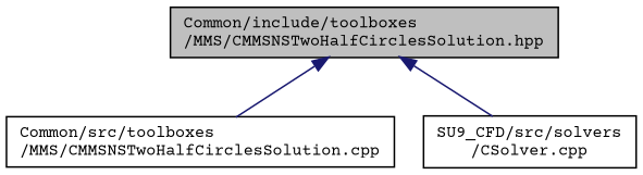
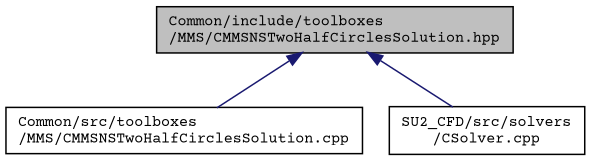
  digraph {
    fontname="Courier Prime"
    node [color=black fillcolor=white fontname="Courier Prime" fontsize=10 shape=record style=filled]
    edge [color=midnightblue dir=back fontname="Courier Prime" fontsize=10 labelfontname=Helvetica labelfontsize=10 style=solid]
    n1 [fillcolor=grey75 fontcolor=black height=0.2 label="Common/include/toolboxes\l/MMS/CMMSNSTwoHalfCirclesSolution.hpp" width=0.4]
    n2 [height=0.2 label="Common/src/toolboxes\l/MMS/CMMSNSTwoHalfCirclesSolution.cpp" width=0.4]
-   n3 [height=0.2 label="SU9_CFD/src/solvers\l/CSolver.cpp" width=0.4]
+   n3 [height=0.2 label="SU2_CFD/src/solvers\l/CSolver.cpp" width=0.4]
    n1 -> n2
    n1 -> n3
  }
